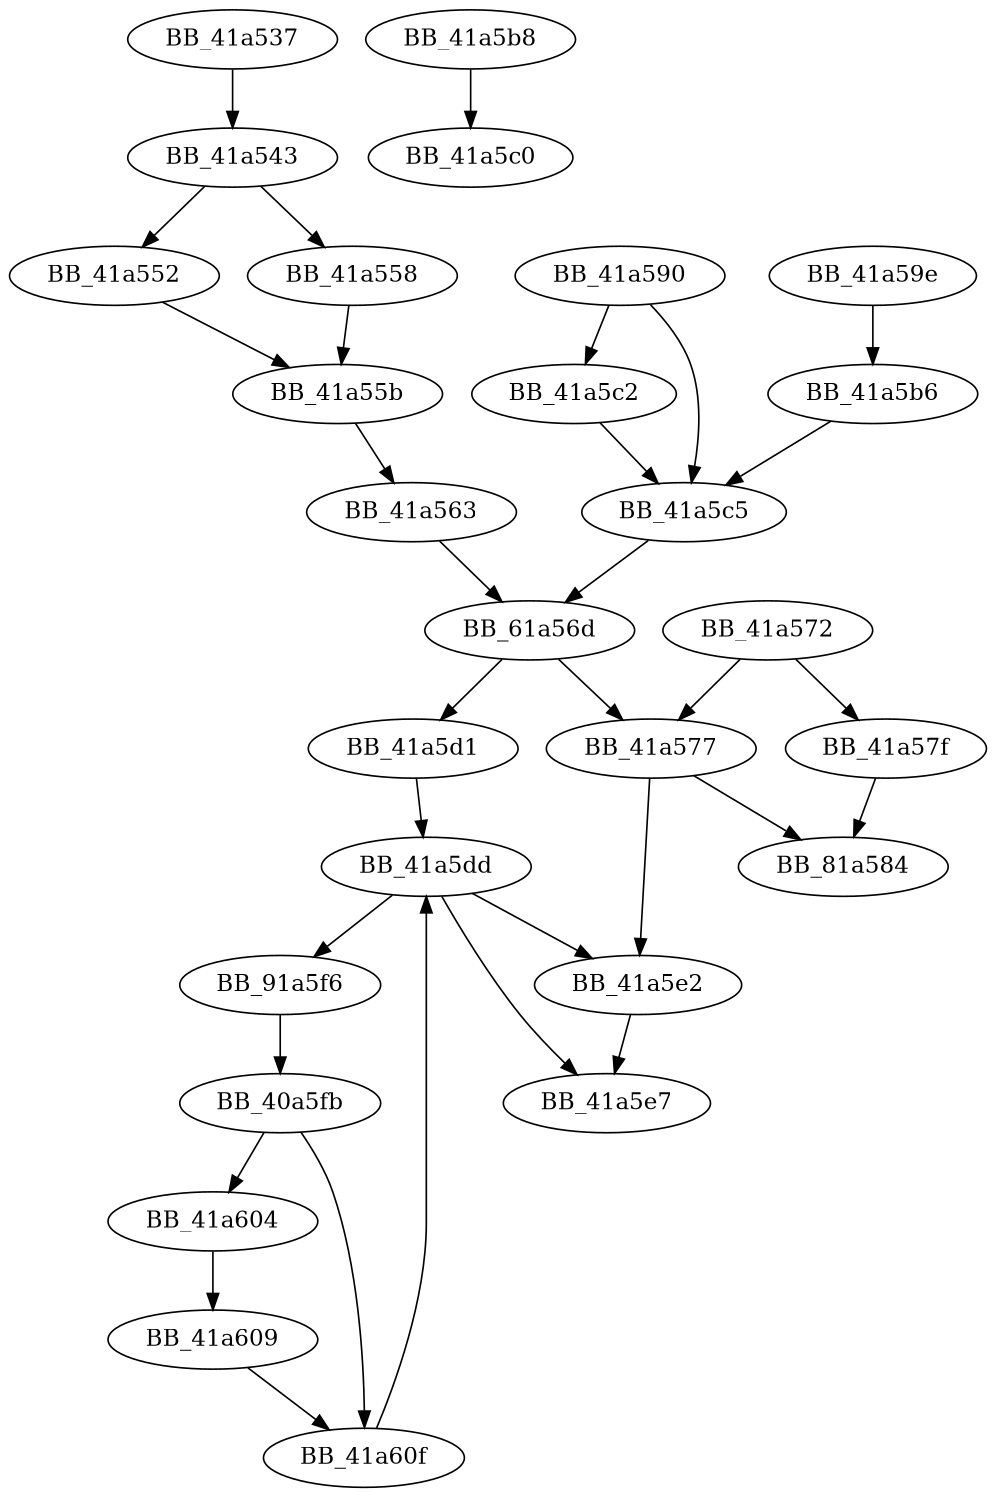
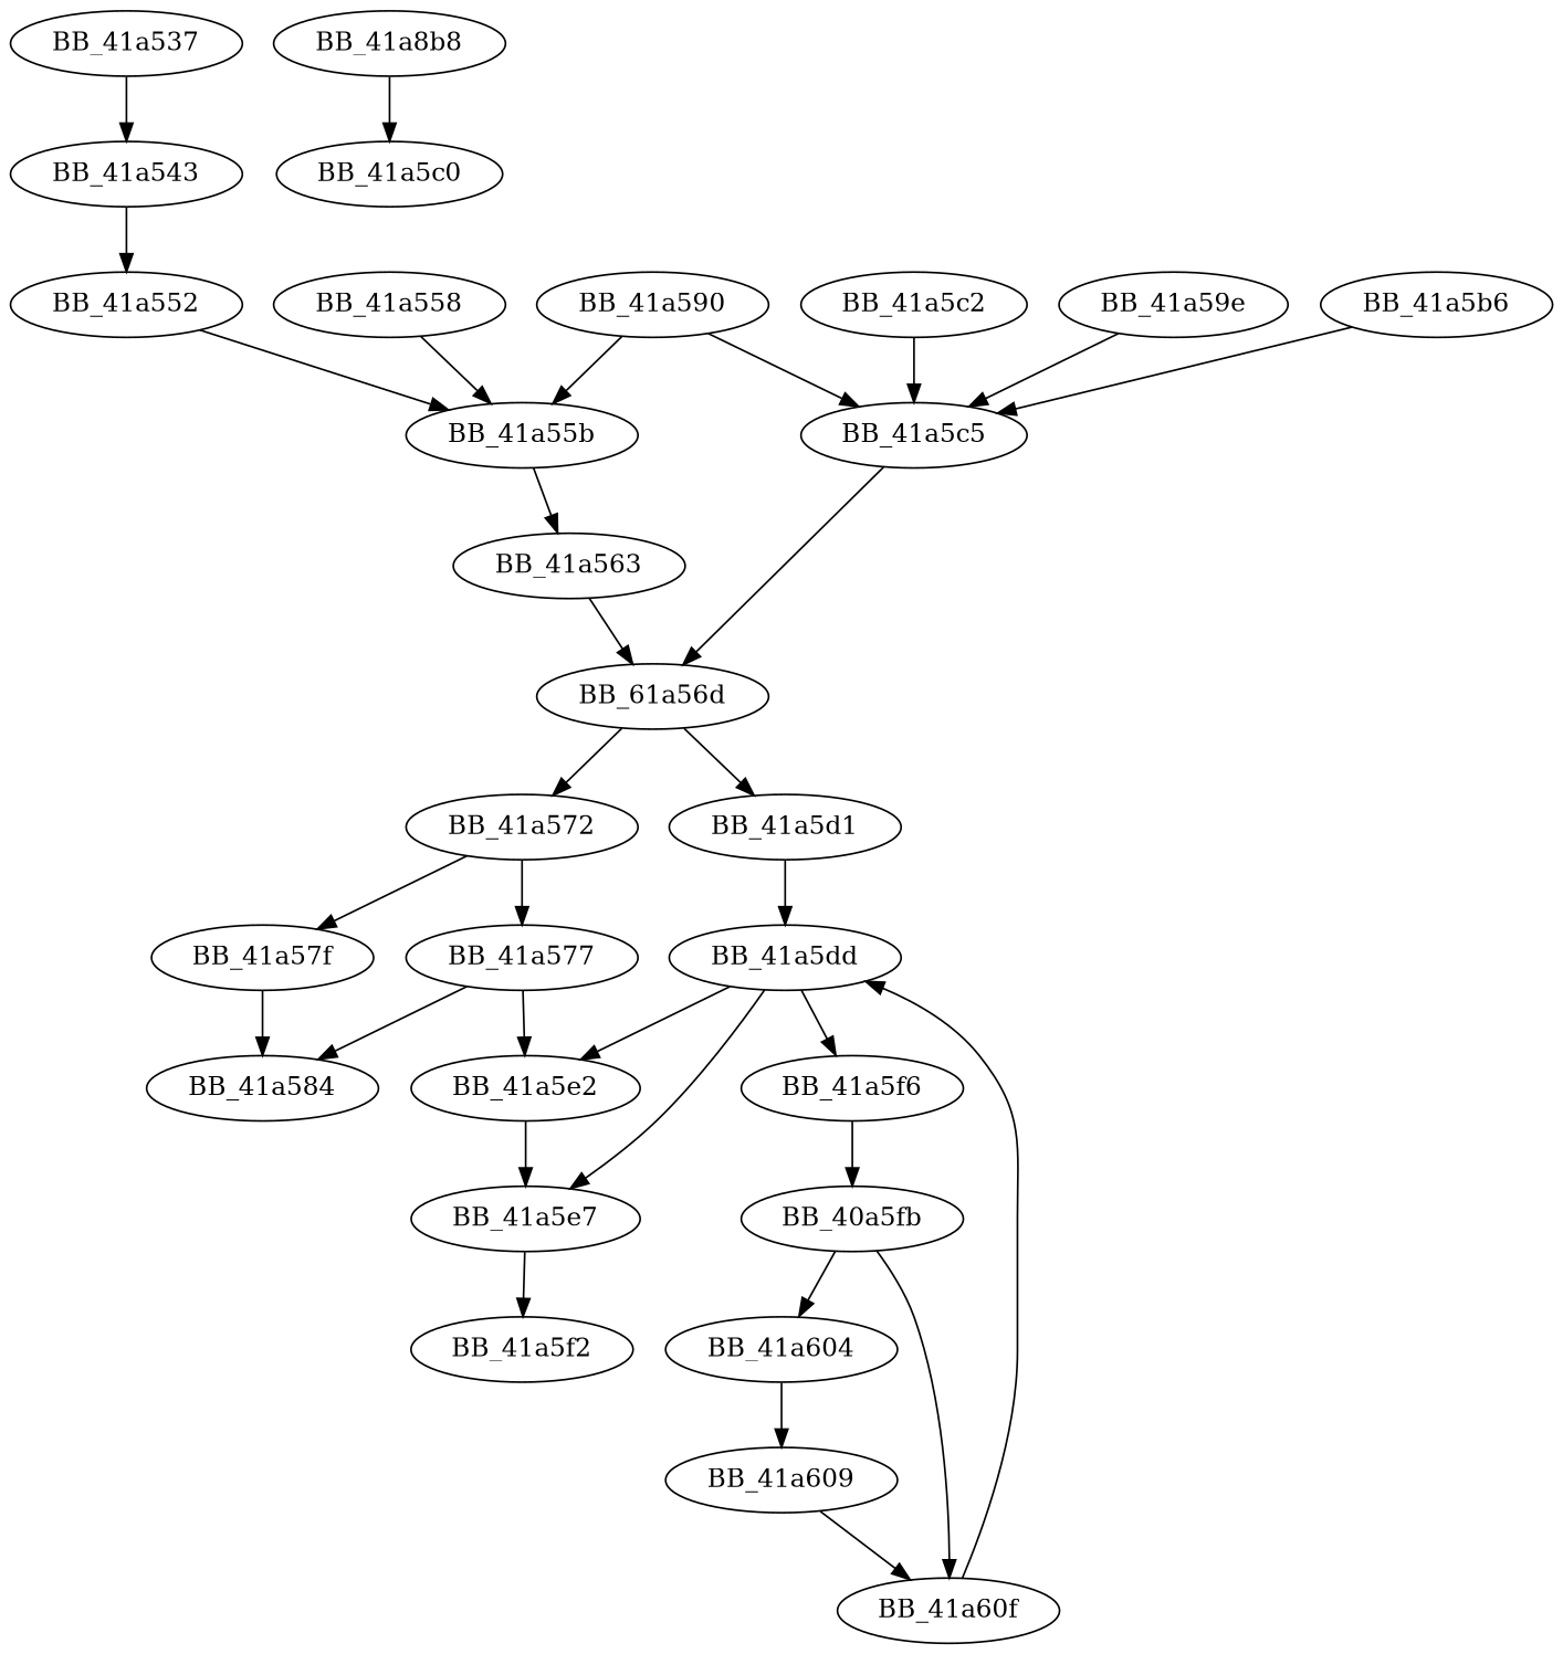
  digraph {
    BB_41a537
    BB_41a543
    BB_41a552
    BB_41a558
    BB_41a55b
    BB_41a563
    n7 [label=BB_61a56d]
    BB_41a572
    BB_41a5d1
    BB_41a577
    BB_41a57f
    BB_41a5dd
-   BB_41a584 [label=BB_81a584]
+   BB_41a584
    BB_41a5e2
    BB_41a5e7
-   BB_41a5f6 [label=BB_91a5f6]
+   BB_41a5f6
    BB_41a590
    BB_41a5c2
    BB_41a5c5
    BB_41a59e
    BB_41a5b6
-   BB_41a5b8
+   BB_41a5b8 [label=BB_41a8b8]
    BB_41a5c0
+   BB_41a5f2
    n25 [label=BB_40a5fb]
    BB_41a604
    BB_41a60f
    BB_41a609
    BB_41a537 -> BB_41a543
    BB_41a543 -> BB_41a552
-   BB_41a543 -> BB_41a558
    BB_41a552 -> BB_41a55b
    BB_41a558 -> BB_41a55b
    BB_41a55b -> BB_41a563
    BB_41a563 -> n7
-   n7 -> BB_41a577
+   n7 -> BB_41a572
    n7 -> BB_41a5d1
    BB_41a572 -> BB_41a577
    BB_41a572 -> BB_41a57f
    BB_41a5d1 -> BB_41a5dd
    BB_41a577 -> BB_41a584
    BB_41a577 -> BB_41a5e2
    BB_41a57f -> BB_41a584
    BB_41a5dd -> BB_41a5e2
    BB_41a5dd -> BB_41a5e7
    BB_41a5dd -> BB_41a5f6
    BB_41a5e2 -> BB_41a5e7
+   BB_41a5e7 -> BB_41a5f2
    BB_41a5f6 -> n25
-   BB_41a590 -> BB_41a5c2
+   BB_41a590 -> BB_41a55b
    BB_41a590 -> BB_41a5c5
    BB_41a5c2 -> BB_41a5c5
    BB_41a5c5 -> n7
-   BB_41a59e -> BB_41a5b6
+   BB_41a59e -> BB_41a5c5
    BB_41a5b6 -> BB_41a5c5
    BB_41a5b8 -> BB_41a5c0
    n25 -> BB_41a604
    n25 -> BB_41a60f
    BB_41a604 -> BB_41a609
    BB_41a60f -> BB_41a5dd
    BB_41a609 -> BB_41a60f
  }
